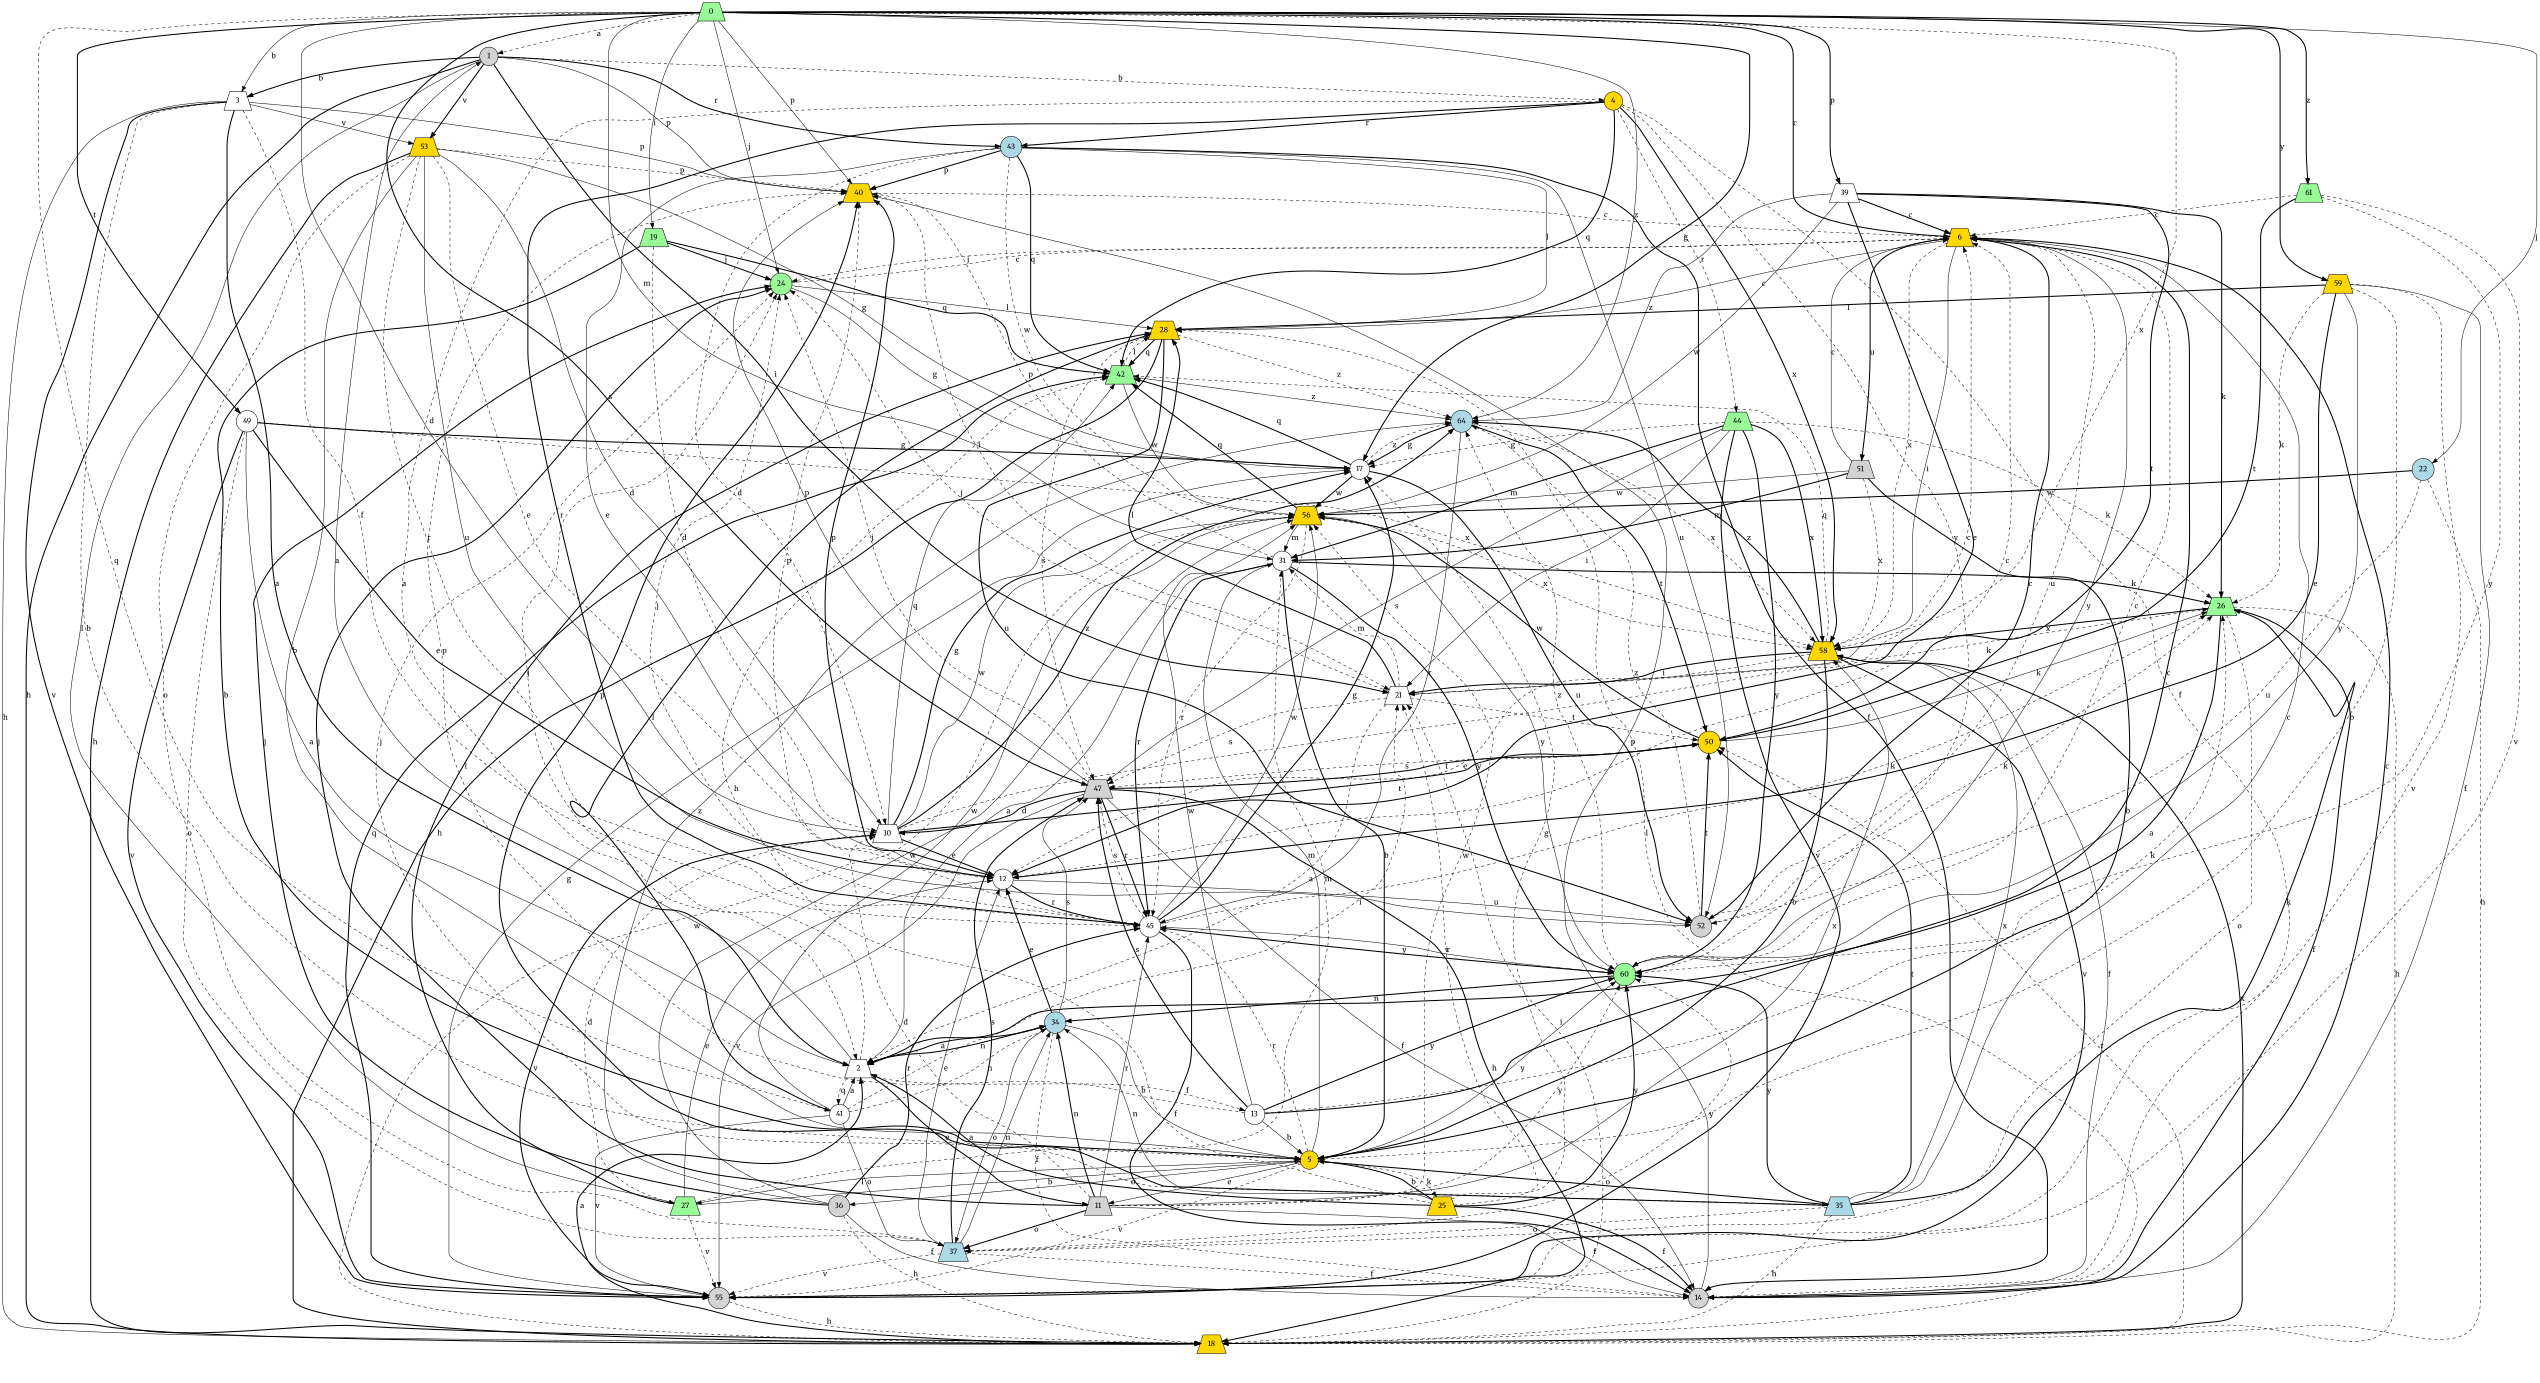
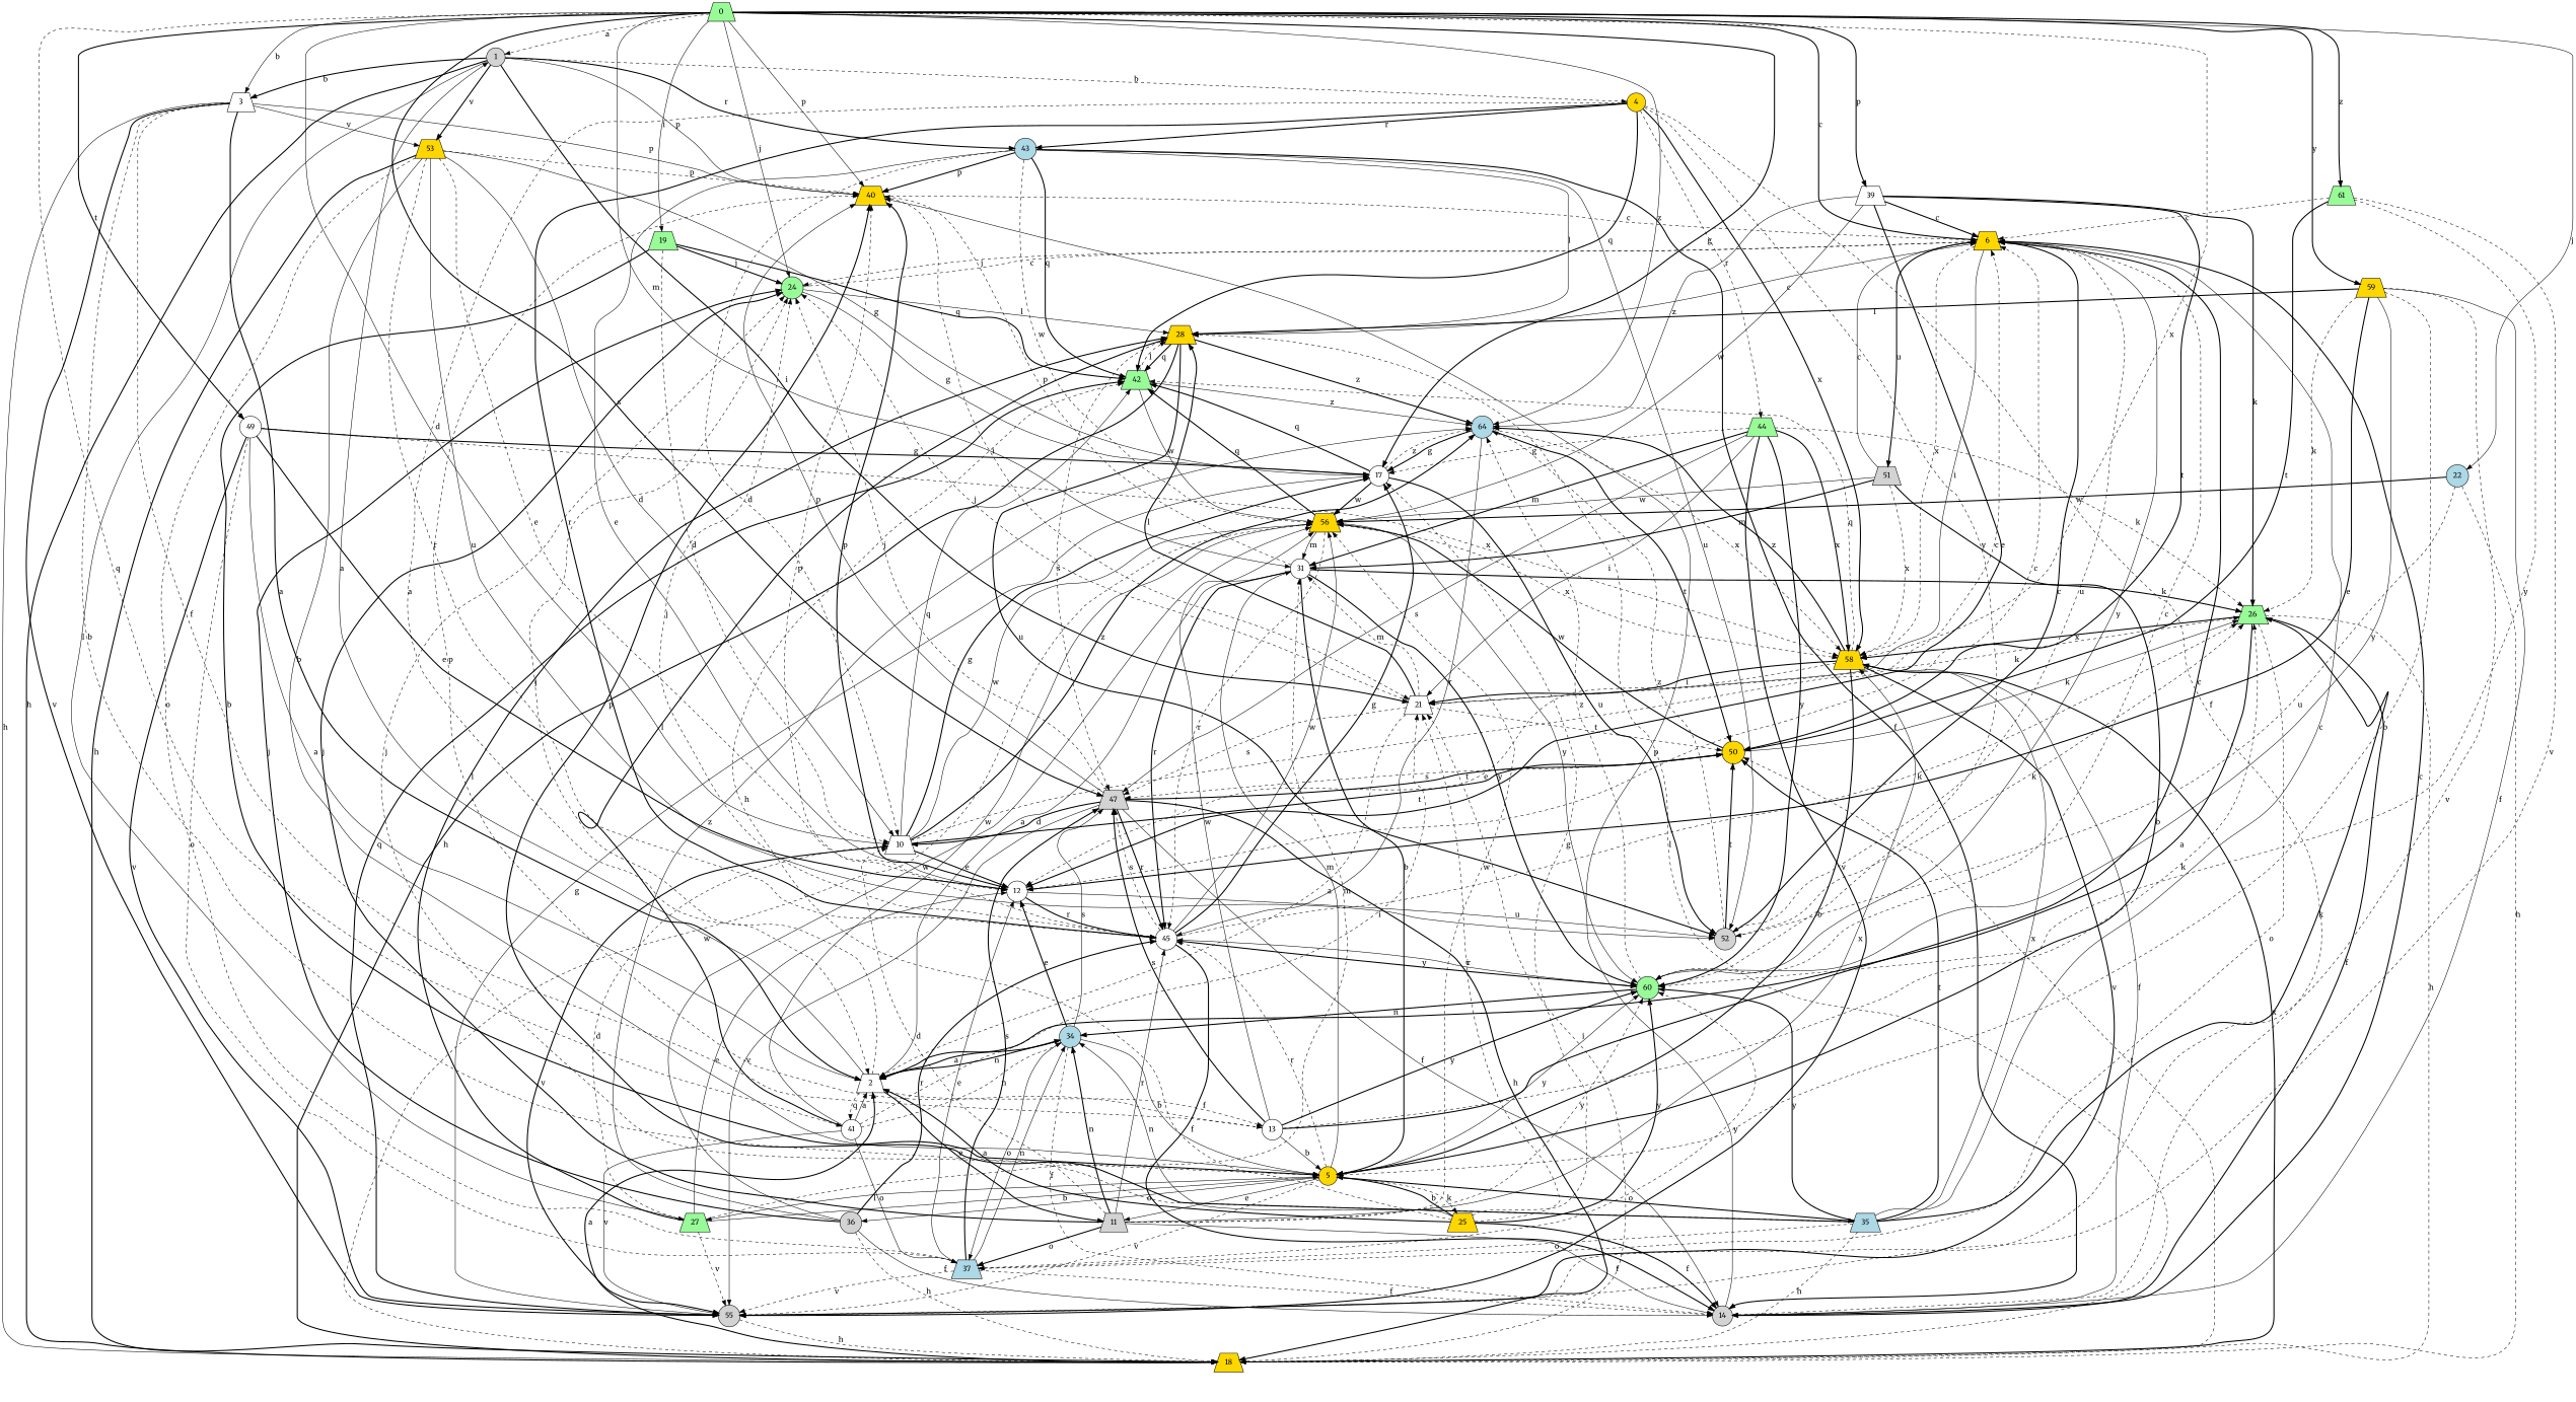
  strict digraph {
    fontname=Merriweather
    node [fillcolor=white fontname=Merriweather shape=trapezium style=filled]
    edge [fontname=Merriweather style=bold]
    0 [fillcolor=palegreen]
    1 [fillcolor=lightgrey shape=circle]
    3
    6 [fillcolor=gold]
    10
    17 [shape=circle]
    19 [fillcolor=palegreen]
    22 [fillcolor=lightblue shape=circle]
    24 [fillcolor=palegreen shape=circle]
    31 [shape=circle]
    39
    40 [fillcolor=gold]
    41 [shape=circle]
    47 [fillcolor=lightgrey]
    49 [shape=circle]
    58 [fillcolor=gold]
    59 [fillcolor=gold]
    61 [fillcolor=palegreen]
    64 [fillcolor=lightblue shape=circle]
    4 [fillcolor=gold shape=circle]
    18 [fillcolor=gold]
    21
    27 [fillcolor=palegreen]
    43 [fillcolor=lightblue shape=circle]
    53 [fillcolor=gold]
    2
    13 [shape=circle]
    5 [fillcolor=gold shape=circle]
    55 [fillcolor=lightgrey shape=circle]
    60 [fillcolor=palegreen shape=circle]
    51 [fillcolor=lightgrey]
    52 [fillcolor=lightgrey shape=circle]
    42 [fillcolor=palegreen]
    12 [shape=circle]
    50 [fillcolor=gold shape=circle]
    56 [fillcolor=gold]
    28 [fillcolor=gold]
    45 [shape=circle]
    26 [fillcolor=palegreen]
    34 [fillcolor=lightblue shape=circle]
    37 [fillcolor=lightblue]
    14 [fillcolor=lightgrey shape=circle]
    44 [fillcolor=palegreen]
    11 [fillcolor=lightgrey]
    25 [fillcolor=gold]
    35 [fillcolor=lightblue]
    36 [fillcolor=lightgrey shape=circle]
    0 -> 1 [label=a style=dashed]
    0 -> 3 [label=b style=solid]
    0 -> 6 [label=c]
    0 -> 10 [label=d style=solid]
    0 -> 17 [label=g]
    0 -> 19 [label=i style=solid]
    0 -> 22 [label=j style=solid]
    0 -> 24 [label=j style=solid]
    0 -> 31 [label=m style=solid]
    0 -> 39 [label=p]
    0 -> 40 [label=p style=solid]
    0 -> 41 [label=q style=dashed]
    0 -> 47 [label=s]
    0 -> 49 [label=t]
    0 -> 58 [label=x style=dashed]
    0 -> 59 [label=y]
    0 -> 61 [label=z]
    0 -> 64 [label=z style=solid]
    1 -> 3 [label=b]
    1 -> 40 [label=p style=solid]
    1 -> 4 [label=b style=dashed]
    1 -> 18 [label=h]
    1 -> 21 [label=i]
    1 -> 27 [label=l style=solid]
    1 -> 43 [label=r]
    1 -> 53 [label=v]
    3 -> 40 [label=p style=solid]
    3 -> 18 [label=h style=solid]
    3 -> 53 [label=v style=solid]
    3 -> 2 [label=a]
-   3 -> 45 [label=f style=dashed]
+   3 -> 13 [label=f style=dashed]
    3 -> 5 [label=b style=dashed]
    3 -> 55 [label=v]
    6 -> 24 [label=j style=dashed]
    6 -> 58 [label=x style=dashed]
    6 -> 21 [label=i style=solid]
    6 -> 60 [label=y style=solid]
    6 -> 51 [label=u]
    6 -> 52 [label=u style=dashed]
    10 -> 6 [label=c style=dashed]
    10 -> 17 [label=g]
    10 -> 64 [label=z]
    10 -> 55 [label=v]
    10 -> 42 [label=q style=solid]
    10 -> 12 [label=e]
    10 -> 50 [label=t]
    10 -> 56 [label=w style=solid]
    17 -> 64 [label=z style=dashed]
    17 -> 52 [label=u]
    17 -> 42 [label=q]
    17 -> 56 [label=w]
    19 -> 10 [label=d style=dashed]
    19 -> 24 [label=j]
    19 -> 5 [label=b]
    19 -> 42 [label=q]
    22 -> 18 [label=h style=dashed]
    22 -> 52 [label=u style=dashed]
    22 -> 56 [label=w]
    24 -> 6 [label=c style=dashed]
    24 -> 17 [label=g style=solid]
    24 -> 28 [label=l style=solid]
    31 -> 40 [label=p style=dashed]
    31 -> 2 [label=a style=solid]
    31 -> 5 [label=b]
    31 -> 60 [label=y]
    31 -> 45 [label=r]
    31 -> 26 [label=k]
    39 -> 6 [label=c]
    39 -> 64 [label=z style=solid]
    39 -> 12 [label=e]
    39 -> 50 [label=t]
    39 -> 56 [label=w style=solid]
    39 -> 26 [label=k]
    40 -> 6 [label=c style=dashed]
    40 -> 21 [label=i style=dashed]
    41 -> 21 [label=i style=dashed]
    41 -> 2 [label=a style=solid]
    41 -> 55 [label=v style=solid]
    41 -> 56 [label=w style=solid]
    41 -> 28 [label=l]
    41 -> 34 [label=n style=dashed]
    41 -> 37 [label=o style=solid]
    47 -> 10 [label=d]
    47 -> 24 [label=j style=dashed]
    47 -> 40 [label=p style=solid]
    47 -> 18 [label=h]
    47 -> 55 [label=v style=solid]
    47 -> 50 [label=t]
    47 -> 45 [label=r]
    47 -> 14 [label=f style=solid]
    49 -> 17 [label=g]
    49 -> 58 [label=x style=dashed]
    49 -> 2 [label=a style=solid]
    49 -> 55 [label=v]
    49 -> 12 [label=e]
    49 -> 37 [label=o style=dashed]
    58 -> 64 [label=z]
    58 -> 21 [label=i]
    58 -> 5 [label=b]
    58 -> 55 [label=v]
    58 -> 42 [label=q style=dashed]
    58 -> 12 [label=e style=dashed]
    58 -> 14 [label=f style=solid]
    59 -> 5 [label=b style=dashed]
    59 -> 55 [label=v style=dashed]
    59 -> 60 [label=y style=solid]
    59 -> 12 [label=e]
    59 -> 28 [label=l]
    59 -> 26 [label=k style=dashed]
    59 -> 14 [label=f style=solid]
    61 -> 6 [label=c style=dashed]
    61 -> 55 [label=v style=dashed]
    61 -> 60 [label=y style=dashed]
    61 -> 50 [label=t]
    64 -> 17 [label=g]
    64 -> 58 [label=x style=dashed]
    64 -> 50 [label=t]
    64 -> 45 [label=r style=solid]
    4 -> 58 [label=x]
    4 -> 43 [label=r]
    4 -> 2 [label=a style=dashed]
    4 -> 60 [label=y style=dashed]
    4 -> 42 [label=q]
    4 -> 45 [label=r]
    4 -> 14 [label=f style=dashed]
    4 -> 44 [label=r style=dashed]
    18 -> 58 [label=x]
    18 -> 21 [label=i style=dashed]
    18 -> 2 [label=a]
    18 -> 50 [label=t style=dashed]
    18 -> 56 [label=w style=dashed]
    18 -> 28 [label=l style=dashed]
    21 -> 24 [label=j style=dashed]
    21 -> 31 [label=m style=dashed]
    21 -> 47 [label=s style=dashed]
    21 -> 2 [label=a style=dashed]
    21 -> 50 [label=t style=dashed]
    21 -> 28 [label=l]
    21 -> 26 [label=k style=dashed]
    27 -> 10 [label=d style=dashed]
    27 -> 31 [label=m style=dashed]
    27 -> 5 [label=b style=solid]
    27 -> 55 [label=v style=dashed]
    27 -> 12 [label=e style=solid]
    27 -> 28 [label=l]
    43 -> 10 [label=d style=dashed]
    43 -> 40 [label=p]
    43 -> 52 [label=u style=solid]
    43 -> 42 [label=q]
    43 -> 12 [label=e style=solid]
    43 -> 56 [label=w style=dashed]
    43 -> 28 [label=l style=solid]
    43 -> 14 [label=f]
    53 -> 10 [label=d style=solid]
    53 -> 17 [label=g style=solid]
    53 -> 40 [label=p style=dashed]
    53 -> 18 [label=h]
    53 -> 5 [label=b style=solid]
    53 -> 52 [label=u style=solid]
    53 -> 12 [label=e style=dashed]
    53 -> 45 [label=r style=dashed]
    53 -> 37 [label=o style=dashed]
    2 -> 1 [label=a style=solid]
    2 -> 24 [label=j style=dashed]
    2 -> 41 [label=q style=dashed]
    2 -> 13 [label=f style=dashed]
    2 -> 34 [label=n]
    2 -> 11 [label=e]
    13 -> 6 [label=c]
    13 -> 40 [label=p style=dashed]
    13 -> 47 [label=s]
    13 -> 5 [label=b style=solid]
    13 -> 60 [label=y]
    13 -> 56 [label=w style=solid]
    13 -> 26 [label=k style=dashed]
    5 -> 31 [label=m style=solid]
    5 -> 27 [label=l style=solid]
    5 -> 55 [label=v style=dashed]
    5 -> 60 [label=y style=solid]
    5 -> 45 [label=r style=dashed]
    5 -> 11 [label=e style=solid]
    5 -> 25 [label=k style=dashed]
    5 -> 35 [label=o]
    5 -> 36 [label=o style=solid]
    55 -> 17 [label=g style=solid]
    55 -> 18 [label=h style=dashed]
    55 -> 42 [label=q]
    60 -> 6 [label=c style=dashed]
    60 -> 64 [label=z style=dashed]
    60 -> 45 [label=r style=solid]
    60 -> 34 [label=n]
    51 -> 6 [label=c style=solid]
    51 -> 31 [label=m]
    51 -> 58 [label=x style=dashed]
    51 -> 5 [label=b]
    51 -> 56 [label=w style=solid]
    52 -> 6 [label=c]
    52 -> 64 [label=z style=dashed]
    52 -> 50 [label=t]
    52 -> 26 [label=k style=dashed]
    42 -> 64 [label=z style=solid]
    42 -> 56 [label=w style=solid]
    42 -> 28 [label=l style=dashed]
    12 -> 6 [label=c style=dashed]
    12 -> 40 [label=p]
    12 -> 52 [label=u style=solid]
    12 -> 45 [label=r]
    50 -> 47 [label=s style=dashed]
    50 -> 56 [label=w]
    50 -> 26 [label=k style=solid]
    56 -> 31 [label=m style=solid]
    56 -> 58 [label=x style=dashed]
    56 -> 60 [label=y style=solid]
    56 -> 42 [label=q]
    56 -> 45 [label=r style=dashed]
    28 -> 6 [label=c style=solid]
    28 -> 47 [label=s style=dashed]
-   28 -> 64 [label=z style=dashed]
+   28 -> 64 [label=z]
    28 -> 18 [label=h]
    28 -> 52 [label=u]
    28 -> 42 [label=q]
    45 -> 17 [label=g]
    45 -> 24 [label=j style=dashed]
    45 -> 40 [label=p style=dashed]
    45 -> 47 [label=s style=dashed]
    45 -> 60 [label=y]
    45 -> 56 [label=w style=solid]
    45 -> 26 [label=k style=dashed]
    45 -> 14 [label=f]
    26 -> 58 [label=x]
    26 -> 18 [label=h style=dashed]
    26 -> 2 [label=a]
    26 -> 37 [label=o style=dashed]
    26 -> 14 [label=f]
    34 -> 47 [label=s style=solid]
    34 -> 2 [label=a]
    34 -> 5 [label=b style=solid]
    34 -> 12 [label=e]
    34 -> 37 [label=o style=solid]
    34 -> 14 [label=f style=dashed]
    37 -> 47 [label=s]
    37 -> 55 [label=v style=dashed]
    37 -> 60 [label=y style=dashed]
    37 -> 12 [label=e style=solid]
    37 -> 34 [label=n style=solid]
    37 -> 14 [label=f style=dashed]
    14 -> 6 [label=c]
    14 -> 40 [label=p style=solid]
    44 -> 17 [label=g style=dashed]
    44 -> 31 [label=m]
    44 -> 47 [label=s style=solid]
    44 -> 58 [label=x]
    44 -> 21 [label=i style=solid]
    44 -> 55 [label=v]
    44 -> 60 [label=y]
    44 -> 26 [label=k style=dashed]
    11 -> 10 [label=d style=dashed]
    11 -> 24 [label=j]
    11 -> 58 [label=x style=solid]
    11 -> 60 [label=y style=dashed]
    11 -> 56 [label=w style=dashed]
    11 -> 45 [label=r style=solid]
    11 -> 34 [label=n]
    11 -> 37 [label=o]
    11 -> 14 [label=f style=solid]
    25 -> 17 [label=g style=dashed]
    25 -> 21 [label=i style=dashed]
    25 -> 2 [label=a]
    25 -> 5 [label=b]
    25 -> 60 [label=y]
    25 -> 42 [label=h style=dashed]
    25 -> 34 [label=n style=solid]
    25 -> 14 [label=f]
    35 -> 6 [label=c style=solid]
    35 -> 24 [label=j style=dashed]
    35 -> 40 [label=p]
    35 -> 58 [label=x style=solid]
    35 -> 18 [label=h style=dashed]
    35 -> 60 [label=y]
    35 -> 50 [label=t]
    35 -> 26 [label=k]
    35 -> 37 [label=o style=dashed]
    36 -> 24 [label=j]
    36 -> 64 [label=z style=solid]
    36 -> 18 [label=h style=dashed]
    36 -> 56 [label=w style=solid]
    36 -> 45 [label=r]
    36 -> 14 [label=f style=solid]
  }
